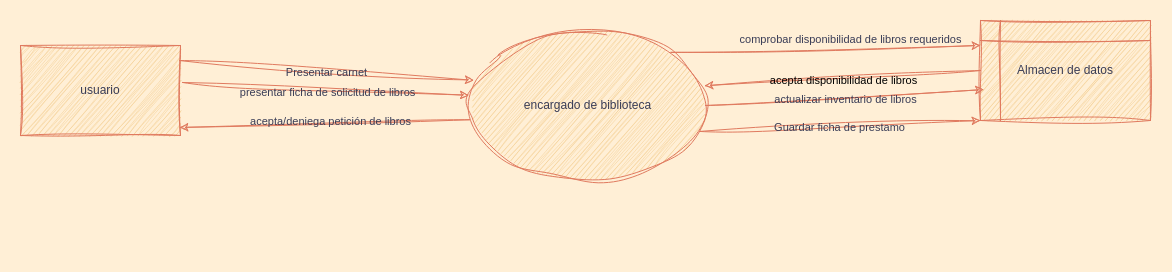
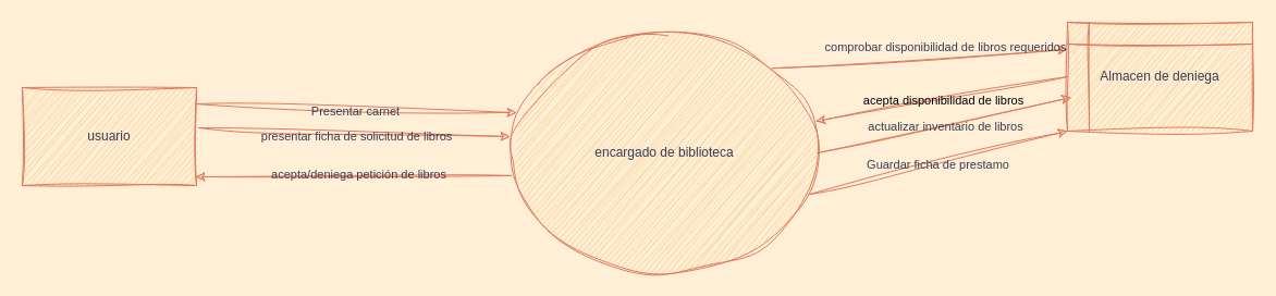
  <mxCell id="0" />
  <mxCell id="1" parent="0" />
- <mxCell id="2" value="encargado de biblioteca" style="ellipse;whiteSpace=wrap;html=1;fillColor=#F2CC8F;strokeColor=#E07A5F;labelBackgroundColor=none;fontColor=#393C56;rounded=0;sketch=1;curveFitting=1;jiggle=2;" vertex="1" parent="1"><mxGeometry x="470" y="30" width="235" height="150" as="geometry" /></mxCell>
- <mxCell id="3" value="usuario" style="rounded=0;whiteSpace=wrap;html=1;fillColor=#F2CC8F;strokeColor=#E07A5F;labelBackgroundColor=none;fontColor=#393C56;sketch=1;curveFitting=1;jiggle=2;" vertex="1" parent="1"><mxGeometry x="20" y="45" width="160" height="90" as="geometry" /></mxCell>
+ <mxCell id="2" value="encargado de biblioteca" style="ellipse;whiteSpace=wrap;html=1;fillColor=#F2CC8F;strokeColor=#E07A5F;labelBackgroundColor=none;fontColor=#393C56;rounded=0;sketch=1;curveFitting=1;jiggle=2;" vertex="1" parent="1"><mxGeometry x="470" y="30" width="280" height="220" as="geometry" /></mxCell>
+ <mxCell id="3" value="usuario" style="rounded=0;whiteSpace=wrap;html=1;fillColor=#F2CC8F;strokeColor=#E07A5F;labelBackgroundColor=none;fontColor=#393C56;sketch=1;curveFitting=1;jiggle=2;" vertex="1" parent="1"><mxGeometry x="20" y="80" width="160" height="90" as="geometry" /></mxCell>
  <mxCell id="4" value="" style="endArrow=classic;html=1;rounded=0;labelBackgroundColor=none;strokeColor=#E07A5F;fontColor=default;exitX=0.994;exitY=0.167;exitDx=0;exitDy=0;exitPerimeter=0;entryX=0.014;entryY=0.332;entryDx=0;entryDy=0;entryPerimeter=0;sketch=1;curveFitting=1;jiggle=2;" edge="1" parent="1" source="3" target="2"><mxGeometry width="50" height="50" relative="1" as="geometry"><mxPoint x="180" y="90" as="sourcePoint" /><mxPoint x="480" y="90" as="targetPoint" /></mxGeometry></mxCell>
  <mxCell id="5" value="Presentar carnet" style="edgeLabel;html=1;align=center;verticalAlign=middle;resizable=0;points=[];labelBackgroundColor=none;fontColor=#393C56;rounded=0;sketch=1;curveFitting=1;jiggle=2;" vertex="1" connectable="0" parent="4"><mxGeometry y="-2" relative="1" as="geometry"><mxPoint as="offset" /></mxGeometry></mxCell>
  <mxCell id="6" value="" style="endArrow=classic;html=1;rounded=0;labelBackgroundColor=none;strokeColor=#E07A5F;fontColor=default;exitX=1.013;exitY=0.411;exitDx=0;exitDy=0;exitPerimeter=0;entryX=-0.007;entryY=0.432;entryDx=0;entryDy=0;entryPerimeter=0;sketch=1;curveFitting=1;jiggle=2;" edge="1" parent="1" source="3" target="2"><mxGeometry width="50" height="50" relative="1" as="geometry"><mxPoint x="180" y="110" as="sourcePoint" /><mxPoint x="470" y="110" as="targetPoint" /><Array as="points" /></mxGeometry></mxCell>
  <mxCell id="7" value="presentar ficha de solicitud de libros" style="edgeLabel;html=1;align=center;verticalAlign=middle;resizable=0;points=[];labelBackgroundColor=none;fontColor=#393C56;rounded=0;sketch=1;curveFitting=1;jiggle=2;" vertex="1" connectable="0" parent="6"><mxGeometry x="0.013" y="-3" relative="1" as="geometry"><mxPoint as="offset" /></mxGeometry></mxCell>
  <mxCell id="8" value="" style="endArrow=classic;html=1;rounded=0;labelBackgroundColor=none;strokeColor=#E07A5F;fontColor=default;entryX=0;entryY=0.25;entryDx=0;entryDy=0;exitX=1;exitY=0;exitDx=0;exitDy=0;sketch=1;curveFitting=1;jiggle=2;" edge="1" parent="1" source="2" target="12"><mxGeometry width="50" height="50" relative="1" as="geometry"><mxPoint x="730" y="70" as="sourcePoint" /><mxPoint x="970" y="90" as="targetPoint" /><Array as="points" /></mxGeometry></mxCell>
  <mxCell id="9" value="comprobar disponibilidad de libros requeridos" style="edgeLabel;html=1;align=center;verticalAlign=middle;resizable=0;points=[];labelBackgroundColor=none;fontColor=#393C56;rounded=0;sketch=1;curveFitting=1;jiggle=2;" vertex="1" connectable="0" parent="8"><mxGeometry x="0.073" y="2" relative="1" as="geometry"><mxPoint x="13" y="-8" as="offset" /></mxGeometry></mxCell>
  <mxCell id="10" value="" style="endArrow=classic;html=1;rounded=0;labelBackgroundColor=none;strokeColor=#E07A5F;fontColor=default;entryX=0.02;entryY=0.691;entryDx=0;entryDy=0;entryPerimeter=0;exitX=1;exitY=0.5;exitDx=0;exitDy=0;sketch=1;curveFitting=1;jiggle=2;" edge="1" parent="1" source="2" target="12"><mxGeometry width="50" height="50" relative="1" as="geometry"><mxPoint x="740" y="150" as="sourcePoint" /><mxPoint x="970" y="150" as="targetPoint" /></mxGeometry></mxCell>
  <mxCell id="11" value="actualizar inventario de libros" style="edgeLabel;html=1;align=center;verticalAlign=middle;resizable=0;points=[];labelBackgroundColor=none;fontColor=#393C56;rounded=0;sketch=1;curveFitting=1;jiggle=2;" vertex="1" connectable="0" parent="10"><mxGeometry y="-1" relative="1" as="geometry"><mxPoint x="1" as="offset" /></mxGeometry></mxCell>
- <mxCell id="12" value="Almacen de datos" style="shape=internalStorage;whiteSpace=wrap;html=1;backgroundOutline=1;fillColor=#F2CC8F;strokeColor=#E07A5F;labelBackgroundColor=none;fontColor=#393C56;rounded=0;sketch=1;curveFitting=1;jiggle=2;" vertex="1" parent="1"><mxGeometry x="980" y="20" width="170" height="100" as="geometry" /></mxCell>
+ <mxCell id="12" value="Almacen de deniega" style="shape=internalStorage;whiteSpace=wrap;html=1;backgroundOutline=1;fillColor=#F2CC8F;strokeColor=#E07A5F;labelBackgroundColor=none;fontColor=#393C56;rounded=0;sketch=1;curveFitting=1;jiggle=2;" vertex="1" parent="1"><mxGeometry x="980" y="20" width="170" height="100" as="geometry" /></mxCell>
  <mxCell id="13" style="edgeStyle=orthogonalEdgeStyle;rounded=0;orthogonalLoop=1;jettySize=auto;html=1;exitX=0.5;exitY=1;exitDx=0;exitDy=0;labelBackgroundColor=none;strokeColor=#E07A5F;fontColor=default;sketch=1;curveFitting=1;jiggle=2;" edge="1" parent="1" source="12" target="12"><mxGeometry relative="1" as="geometry" /></mxCell>
  <mxCell id="14" style="edgeStyle=orthogonalEdgeStyle;rounded=0;orthogonalLoop=1;jettySize=auto;html=1;exitX=0.5;exitY=1;exitDx=0;exitDy=0;labelBackgroundColor=none;strokeColor=#E07A5F;fontColor=default;sketch=1;curveFitting=1;jiggle=2;" edge="1" parent="1" source="3" target="3"><mxGeometry relative="1" as="geometry" /></mxCell>
  <mxCell id="15" value="" style="endArrow=classic;html=1;rounded=0;labelBackgroundColor=none;strokeColor=#E07A5F;fontColor=default;entryX=0;entryY=1;entryDx=0;entryDy=0;exitX=0.975;exitY=0.673;exitDx=0;exitDy=0;exitPerimeter=0;sketch=1;curveFitting=1;jiggle=2;" edge="1" parent="1" source="2" target="12"><mxGeometry width="50" height="50" relative="1" as="geometry"><mxPoint x="730" y="190" as="sourcePoint" /><mxPoint x="970" y="180" as="targetPoint" /></mxGeometry></mxCell>
  <mxCell id="16" value="Guardar ficha de prestamo" style="edgeLabel;html=1;align=center;verticalAlign=middle;resizable=0;points=[];labelBackgroundColor=none;fontColor=#393C56;rounded=0;sketch=1;curveFitting=1;jiggle=2;" vertex="1" connectable="0" parent="15"><mxGeometry x="-0.008" y="-1" relative="1" as="geometry"><mxPoint as="offset" /></mxGeometry></mxCell>
  <mxCell id="17" value="" style="endArrow=classic;html=1;rounded=0;labelBackgroundColor=none;strokeColor=#E07A5F;fontColor=default;entryX=0.994;entryY=0.911;entryDx=0;entryDy=0;entryPerimeter=0;exitX=-0.004;exitY=0.595;exitDx=0;exitDy=0;exitPerimeter=0;sketch=1;curveFitting=1;jiggle=2;" edge="1" parent="1" source="2" target="3"><mxGeometry width="50" height="50" relative="1" as="geometry"><mxPoint x="480" y="150" as="sourcePoint" /><mxPoint x="180" y="150" as="targetPoint" /></mxGeometry></mxCell>
  <mxCell id="18" value="acepta/deniega petición de libros" style="edgeLabel;html=1;align=center;verticalAlign=middle;resizable=0;points=[];labelBackgroundColor=none;fontColor=#393C56;rounded=0;sketch=1;curveFitting=1;jiggle=2;" vertex="1" connectable="0" parent="17"><mxGeometry x="-0.032" y="-2" relative="1" as="geometry"><mxPoint as="offset" /></mxGeometry></mxCell>
  <mxCell id="19" value="acepta disponibilidad de libros&lt;div&gt;&lt;br&gt;&lt;/div&gt;" style="endArrow=classic;html=1;rounded=0;exitX=0;exitY=0.5;exitDx=0;exitDy=0;labelBackgroundColor=none;strokeColor=#E07A5F;fontColor=default;entryX=0.996;entryY=0.368;entryDx=0;entryDy=0;entryPerimeter=0;sketch=1;curveFitting=1;jiggle=2;" edge="1" parent="1" source="12" target="2"><mxGeometry x="0.001" y="9" width="50" height="50" relative="1" as="geometry"><mxPoint x="980" y="110" as="sourcePoint" /><mxPoint x="750" y="110" as="targetPoint" /><Array as="points" /><mxPoint as="offset" /></mxGeometry></mxCell>
